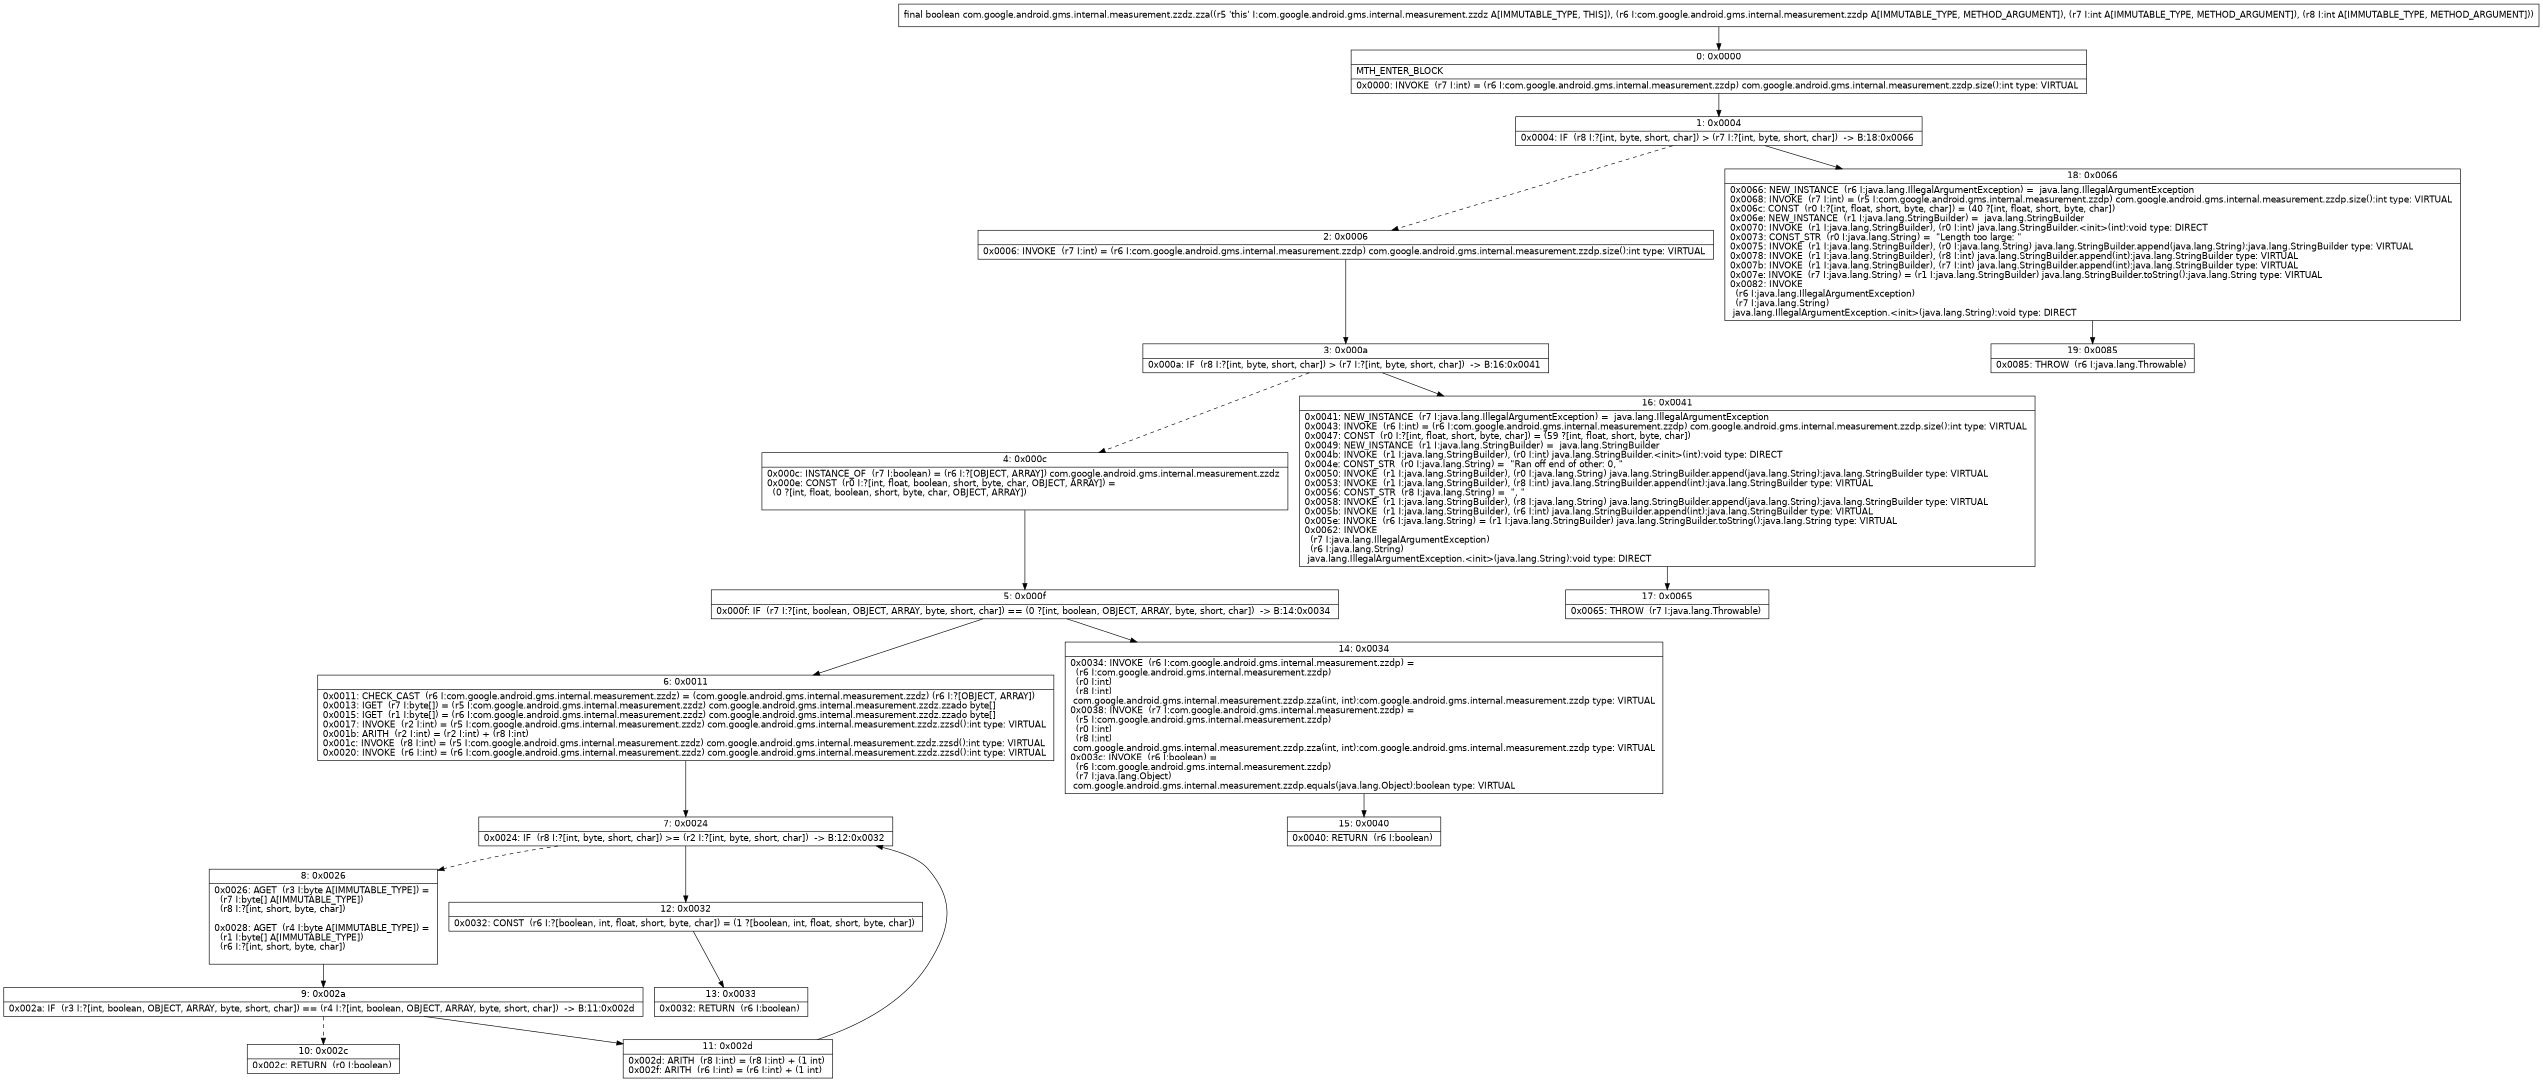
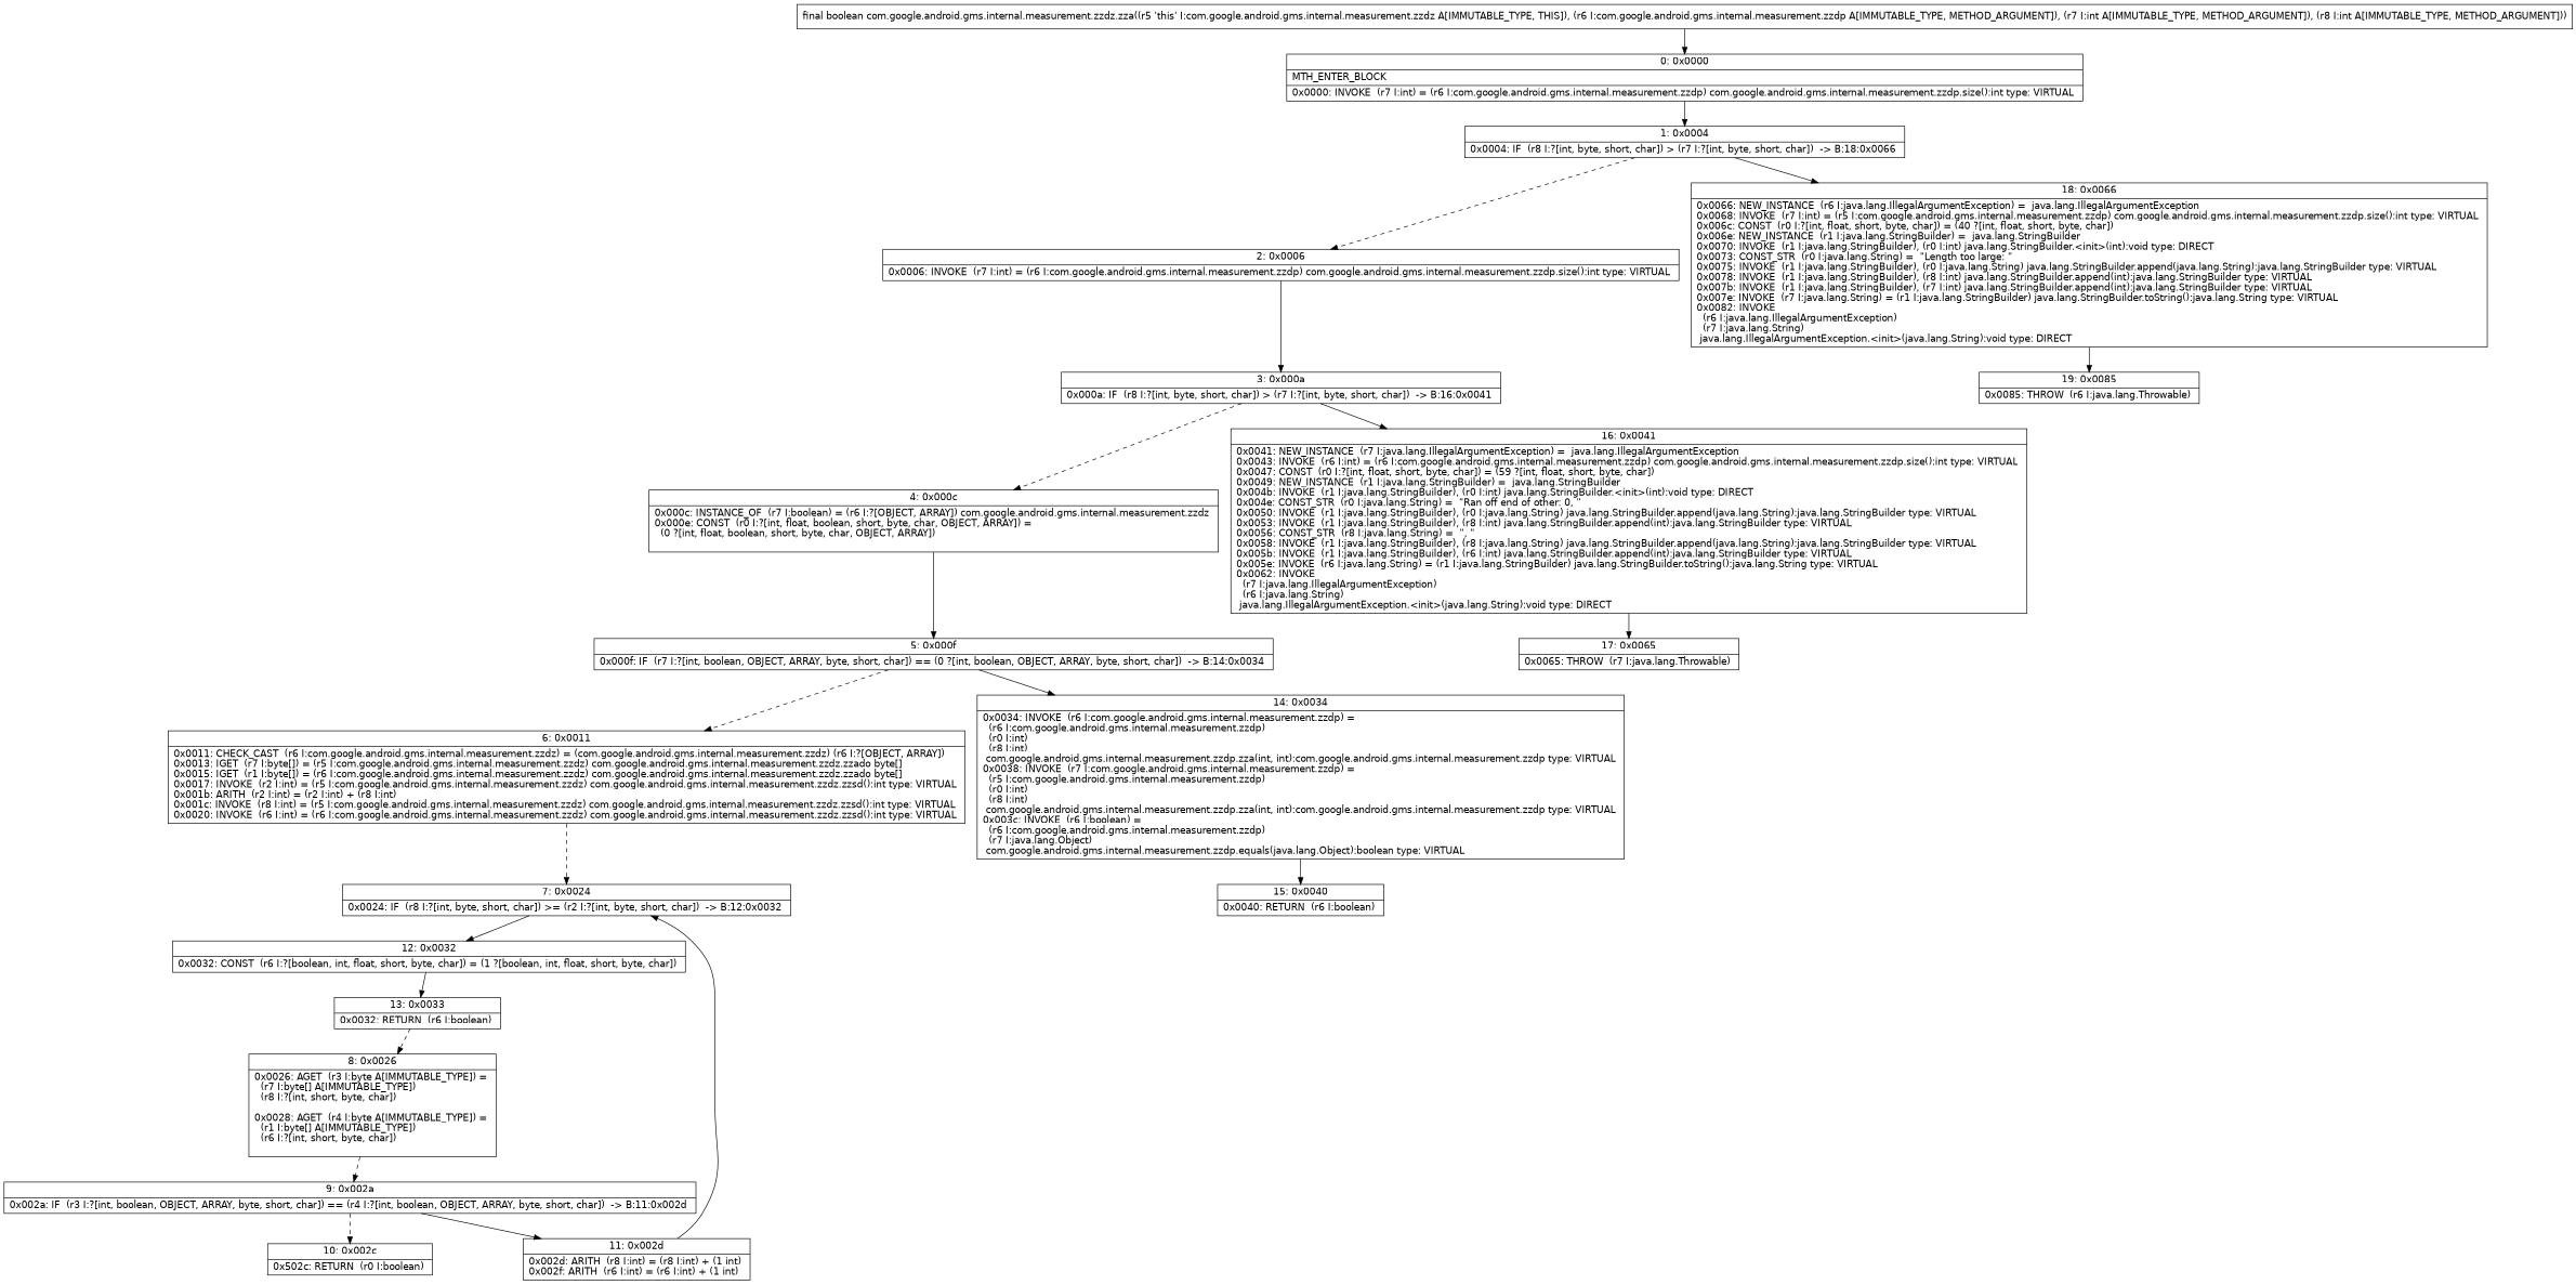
  digraph {
    fontname="DejaVu Sans"
    node [fontname="DejaVu Sans" shape=record]
    edge [fontname="DejaVu Sans"]
    n1 [label="{0\:\ 0x0000|MTH_ENTER_BLOCK\l|0x0000: INVOKE  (r7 I:int) = (r6 I:com.google.android.gms.internal.measurement.zzdp) com.google.android.gms.internal.measurement.zzdp.size():int type: VIRTUAL \l}"]
    n2 [label="{1\:\ 0x0004|0x0004: IF  (r8 I:?[int, byte, short, char]) \> (r7 I:?[int, byte, short, char])  \-\> B:18:0x0066 \l}"]
    n3 [label="{2\:\ 0x0006|0x0006: INVOKE  (r7 I:int) = (r6 I:com.google.android.gms.internal.measurement.zzdp) com.google.android.gms.internal.measurement.zzdp.size():int type: VIRTUAL \l}"]
    n4 [label="{18\:\ 0x0066|0x0066: NEW_INSTANCE  (r6 I:java.lang.IllegalArgumentException) =  java.lang.IllegalArgumentException \l0x0068: INVOKE  (r7 I:int) = (r5 I:com.google.android.gms.internal.measurement.zzdp) com.google.android.gms.internal.measurement.zzdp.size():int type: VIRTUAL \l0x006c: CONST  (r0 I:?[int, float, short, byte, char]) = (40 ?[int, float, short, byte, char]) \l0x006e: NEW_INSTANCE  (r1 I:java.lang.StringBuilder) =  java.lang.StringBuilder \l0x0070: INVOKE  (r1 I:java.lang.StringBuilder), (r0 I:int) java.lang.StringBuilder.\<init\>(int):void type: DIRECT \l0x0073: CONST_STR  (r0 I:java.lang.String) =  \"Length too large: \" \l0x0075: INVOKE  (r1 I:java.lang.StringBuilder), (r0 I:java.lang.String) java.lang.StringBuilder.append(java.lang.String):java.lang.StringBuilder type: VIRTUAL \l0x0078: INVOKE  (r1 I:java.lang.StringBuilder), (r8 I:int) java.lang.StringBuilder.append(int):java.lang.StringBuilder type: VIRTUAL \l0x007b: INVOKE  (r1 I:java.lang.StringBuilder), (r7 I:int) java.lang.StringBuilder.append(int):java.lang.StringBuilder type: VIRTUAL \l0x007e: INVOKE  (r7 I:java.lang.String) = (r1 I:java.lang.StringBuilder) java.lang.StringBuilder.toString():java.lang.String type: VIRTUAL \l0x0082: INVOKE  \l  (r6 I:java.lang.IllegalArgumentException)\l  (r7 I:java.lang.String)\l java.lang.IllegalArgumentException.\<init\>(java.lang.String):void type: DIRECT \l}"]
    n5 [label="{3\:\ 0x000a|0x000a: IF  (r8 I:?[int, byte, short, char]) \> (r7 I:?[int, byte, short, char])  \-\> B:16:0x0041 \l}"]
    n6 [label="{19\:\ 0x0085|0x0085: THROW  (r6 I:java.lang.Throwable) \l}"]
    n7 [label="{4\:\ 0x000c|0x000c: INSTANCE_OF  (r7 I:boolean) = (r6 I:?[OBJECT, ARRAY]) com.google.android.gms.internal.measurement.zzdz \l0x000e: CONST  (r0 I:?[int, float, boolean, short, byte, char, OBJECT, ARRAY]) = \l  (0 ?[int, float, boolean, short, byte, char, OBJECT, ARRAY])\l \l}"]
    n8 [label="{16\:\ 0x0041|0x0041: NEW_INSTANCE  (r7 I:java.lang.IllegalArgumentException) =  java.lang.IllegalArgumentException \l0x0043: INVOKE  (r6 I:int) = (r6 I:com.google.android.gms.internal.measurement.zzdp) com.google.android.gms.internal.measurement.zzdp.size():int type: VIRTUAL \l0x0047: CONST  (r0 I:?[int, float, short, byte, char]) = (59 ?[int, float, short, byte, char]) \l0x0049: NEW_INSTANCE  (r1 I:java.lang.StringBuilder) =  java.lang.StringBuilder \l0x004b: INVOKE  (r1 I:java.lang.StringBuilder), (r0 I:int) java.lang.StringBuilder.\<init\>(int):void type: DIRECT \l0x004e: CONST_STR  (r0 I:java.lang.String) =  \"Ran off end of other: 0, \" \l0x0050: INVOKE  (r1 I:java.lang.StringBuilder), (r0 I:java.lang.String) java.lang.StringBuilder.append(java.lang.String):java.lang.StringBuilder type: VIRTUAL \l0x0053: INVOKE  (r1 I:java.lang.StringBuilder), (r8 I:int) java.lang.StringBuilder.append(int):java.lang.StringBuilder type: VIRTUAL \l0x0056: CONST_STR  (r8 I:java.lang.String) =  \", \" \l0x0058: INVOKE  (r1 I:java.lang.StringBuilder), (r8 I:java.lang.String) java.lang.StringBuilder.append(java.lang.String):java.lang.StringBuilder type: VIRTUAL \l0x005b: INVOKE  (r1 I:java.lang.StringBuilder), (r6 I:int) java.lang.StringBuilder.append(int):java.lang.StringBuilder type: VIRTUAL \l0x005e: INVOKE  (r6 I:java.lang.String) = (r1 I:java.lang.StringBuilder) java.lang.StringBuilder.toString():java.lang.String type: VIRTUAL \l0x0062: INVOKE  \l  (r7 I:java.lang.IllegalArgumentException)\l  (r6 I:java.lang.String)\l java.lang.IllegalArgumentException.\<init\>(java.lang.String):void type: DIRECT \l}"]
    n9 [label="{5\:\ 0x000f|0x000f: IF  (r7 I:?[int, boolean, OBJECT, ARRAY, byte, short, char]) == (0 ?[int, boolean, OBJECT, ARRAY, byte, short, char])  \-\> B:14:0x0034 \l}"]
    n10 [label="{17\:\ 0x0065|0x0065: THROW  (r7 I:java.lang.Throwable) \l}"]
    n11 [label="{6\:\ 0x0011|0x0011: CHECK_CAST  (r6 I:com.google.android.gms.internal.measurement.zzdz) = (com.google.android.gms.internal.measurement.zzdz) (r6 I:?[OBJECT, ARRAY]) \l0x0013: IGET  (r7 I:byte[]) = (r5 I:com.google.android.gms.internal.measurement.zzdz) com.google.android.gms.internal.measurement.zzdz.zzado byte[] \l0x0015: IGET  (r1 I:byte[]) = (r6 I:com.google.android.gms.internal.measurement.zzdz) com.google.android.gms.internal.measurement.zzdz.zzado byte[] \l0x0017: INVOKE  (r2 I:int) = (r5 I:com.google.android.gms.internal.measurement.zzdz) com.google.android.gms.internal.measurement.zzdz.zzsd():int type: VIRTUAL \l0x001b: ARITH  (r2 I:int) = (r2 I:int) + (r8 I:int) \l0x001c: INVOKE  (r8 I:int) = (r5 I:com.google.android.gms.internal.measurement.zzdz) com.google.android.gms.internal.measurement.zzdz.zzsd():int type: VIRTUAL \l0x0020: INVOKE  (r6 I:int) = (r6 I:com.google.android.gms.internal.measurement.zzdz) com.google.android.gms.internal.measurement.zzdz.zzsd():int type: VIRTUAL \l}"]
    n12 [label="{14\:\ 0x0034|0x0034: INVOKE  (r6 I:com.google.android.gms.internal.measurement.zzdp) = \l  (r6 I:com.google.android.gms.internal.measurement.zzdp)\l  (r0 I:int)\l  (r8 I:int)\l com.google.android.gms.internal.measurement.zzdp.zza(int, int):com.google.android.gms.internal.measurement.zzdp type: VIRTUAL \l0x0038: INVOKE  (r7 I:com.google.android.gms.internal.measurement.zzdp) = \l  (r5 I:com.google.android.gms.internal.measurement.zzdp)\l  (r0 I:int)\l  (r8 I:int)\l com.google.android.gms.internal.measurement.zzdp.zza(int, int):com.google.android.gms.internal.measurement.zzdp type: VIRTUAL \l0x003c: INVOKE  (r6 I:boolean) = \l  (r6 I:com.google.android.gms.internal.measurement.zzdp)\l  (r7 I:java.lang.Object)\l com.google.android.gms.internal.measurement.zzdp.equals(java.lang.Object):boolean type: VIRTUAL \l}"]
    n13 [label="{7\:\ 0x0024|0x0024: IF  (r8 I:?[int, byte, short, char]) \>= (r2 I:?[int, byte, short, char])  \-\> B:12:0x0032 \l}"]
    n14 [label="{15\:\ 0x0040|0x0040: RETURN  (r6 I:boolean) \l}"]
    n15 [label="{8\:\ 0x0026|0x0026: AGET  (r3 I:byte A[IMMUTABLE_TYPE]) = \l  (r7 I:byte[] A[IMMUTABLE_TYPE])\l  (r8 I:?[int, short, byte, char])\l \l0x0028: AGET  (r4 I:byte A[IMMUTABLE_TYPE]) = \l  (r1 I:byte[] A[IMMUTABLE_TYPE])\l  (r6 I:?[int, short, byte, char])\l \l}"]
    n16 [label="{12\:\ 0x0032|0x0032: CONST  (r6 I:?[boolean, int, float, short, byte, char]) = (1 ?[boolean, int, float, short, byte, char]) \l}"]
    n17 [label="{9\:\ 0x002a|0x002a: IF  (r3 I:?[int, boolean, OBJECT, ARRAY, byte, short, char]) == (r4 I:?[int, boolean, OBJECT, ARRAY, byte, short, char])  \-\> B:11:0x002d \l}"]
    n18 [label="{13\:\ 0x0033|0x0032: RETURN  (r6 I:boolean) \l}"]
-   n19 [label="{10\:\ 0x002c|0x002c: RETURN  (r0 I:boolean) \l}"]
+   n19 [label="{10\:\ 0x002c|0x502c: RETURN  (r0 I:boolean) \l}"]
    n20 [label="{11\:\ 0x002d|0x002d: ARITH  (r8 I:int) = (r8 I:int) + (1 int) \l0x002f: ARITH  (r6 I:int) = (r6 I:int) + (1 int) \l}"]
    n21 [label="{final boolean com.google.android.gms.internal.measurement.zzdz.zza((r5 'this' I:com.google.android.gms.internal.measurement.zzdz A[IMMUTABLE_TYPE, THIS]), (r6 I:com.google.android.gms.internal.measurement.zzdp A[IMMUTABLE_TYPE, METHOD_ARGUMENT]), (r7 I:int A[IMMUTABLE_TYPE, METHOD_ARGUMENT]), (r8 I:int A[IMMUTABLE_TYPE, METHOD_ARGUMENT])) }"]
    n1 -> n2
    n2 -> n3 [style=dashed]
    n2 -> n4
    n3 -> n5
    n4 -> n6
    n5 -> n7 [style=dashed]
    n5 -> n8
    n7 -> n9
    n8 -> n10
-   n9 -> n11 [style=solid]
+   n9 -> n11 [style=dashed]
    n9 -> n12
-   n11 -> n13
+   n11 -> n13 [style=dashed]
    n12 -> n14
-   n13 -> n15 [style=dashed]
+   n18 -> n15 [style=dashed]
    n13 -> n16
-   n15 -> n17
+   n15 -> n17 [style=dashed]
    n16 -> n18
    n17 -> n19 [style=dashed]
    n17 -> n20
    n20 -> n13
    n21 -> n1
  }
